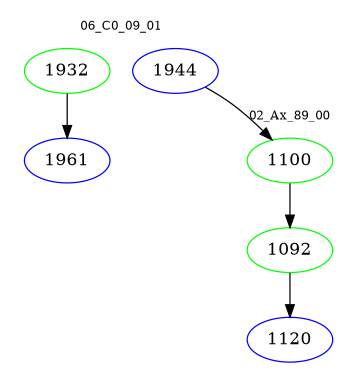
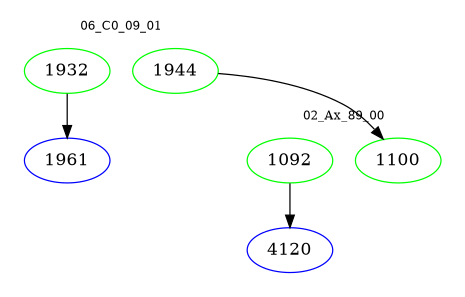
  digraph {
    node [color=green]
    edge [color=black]
    n1 [label=1100]
    n2 [label=1092]
-   n3 [color=blue label=1120]
-   n4 [color=blue label=1944]
+   n3 [color=blue label=4120]
+   n4 [label=1944]
    n5 [label=1932]
    n6 [color=blue label=1961]
    subgraph cluster_1 {
      color=white
      fontsize=10
      label="02_Ax_89_00"
      n1
      n2
      n3
    }
    subgraph cluster_2 {
      color=white
      fontsize=10
      label="06_C0_09_01"
      n4
      n5
      n6
    }
-   n1 -> n2
    n2 -> n3
    n4 -> n1
    n5 -> n6
  }
